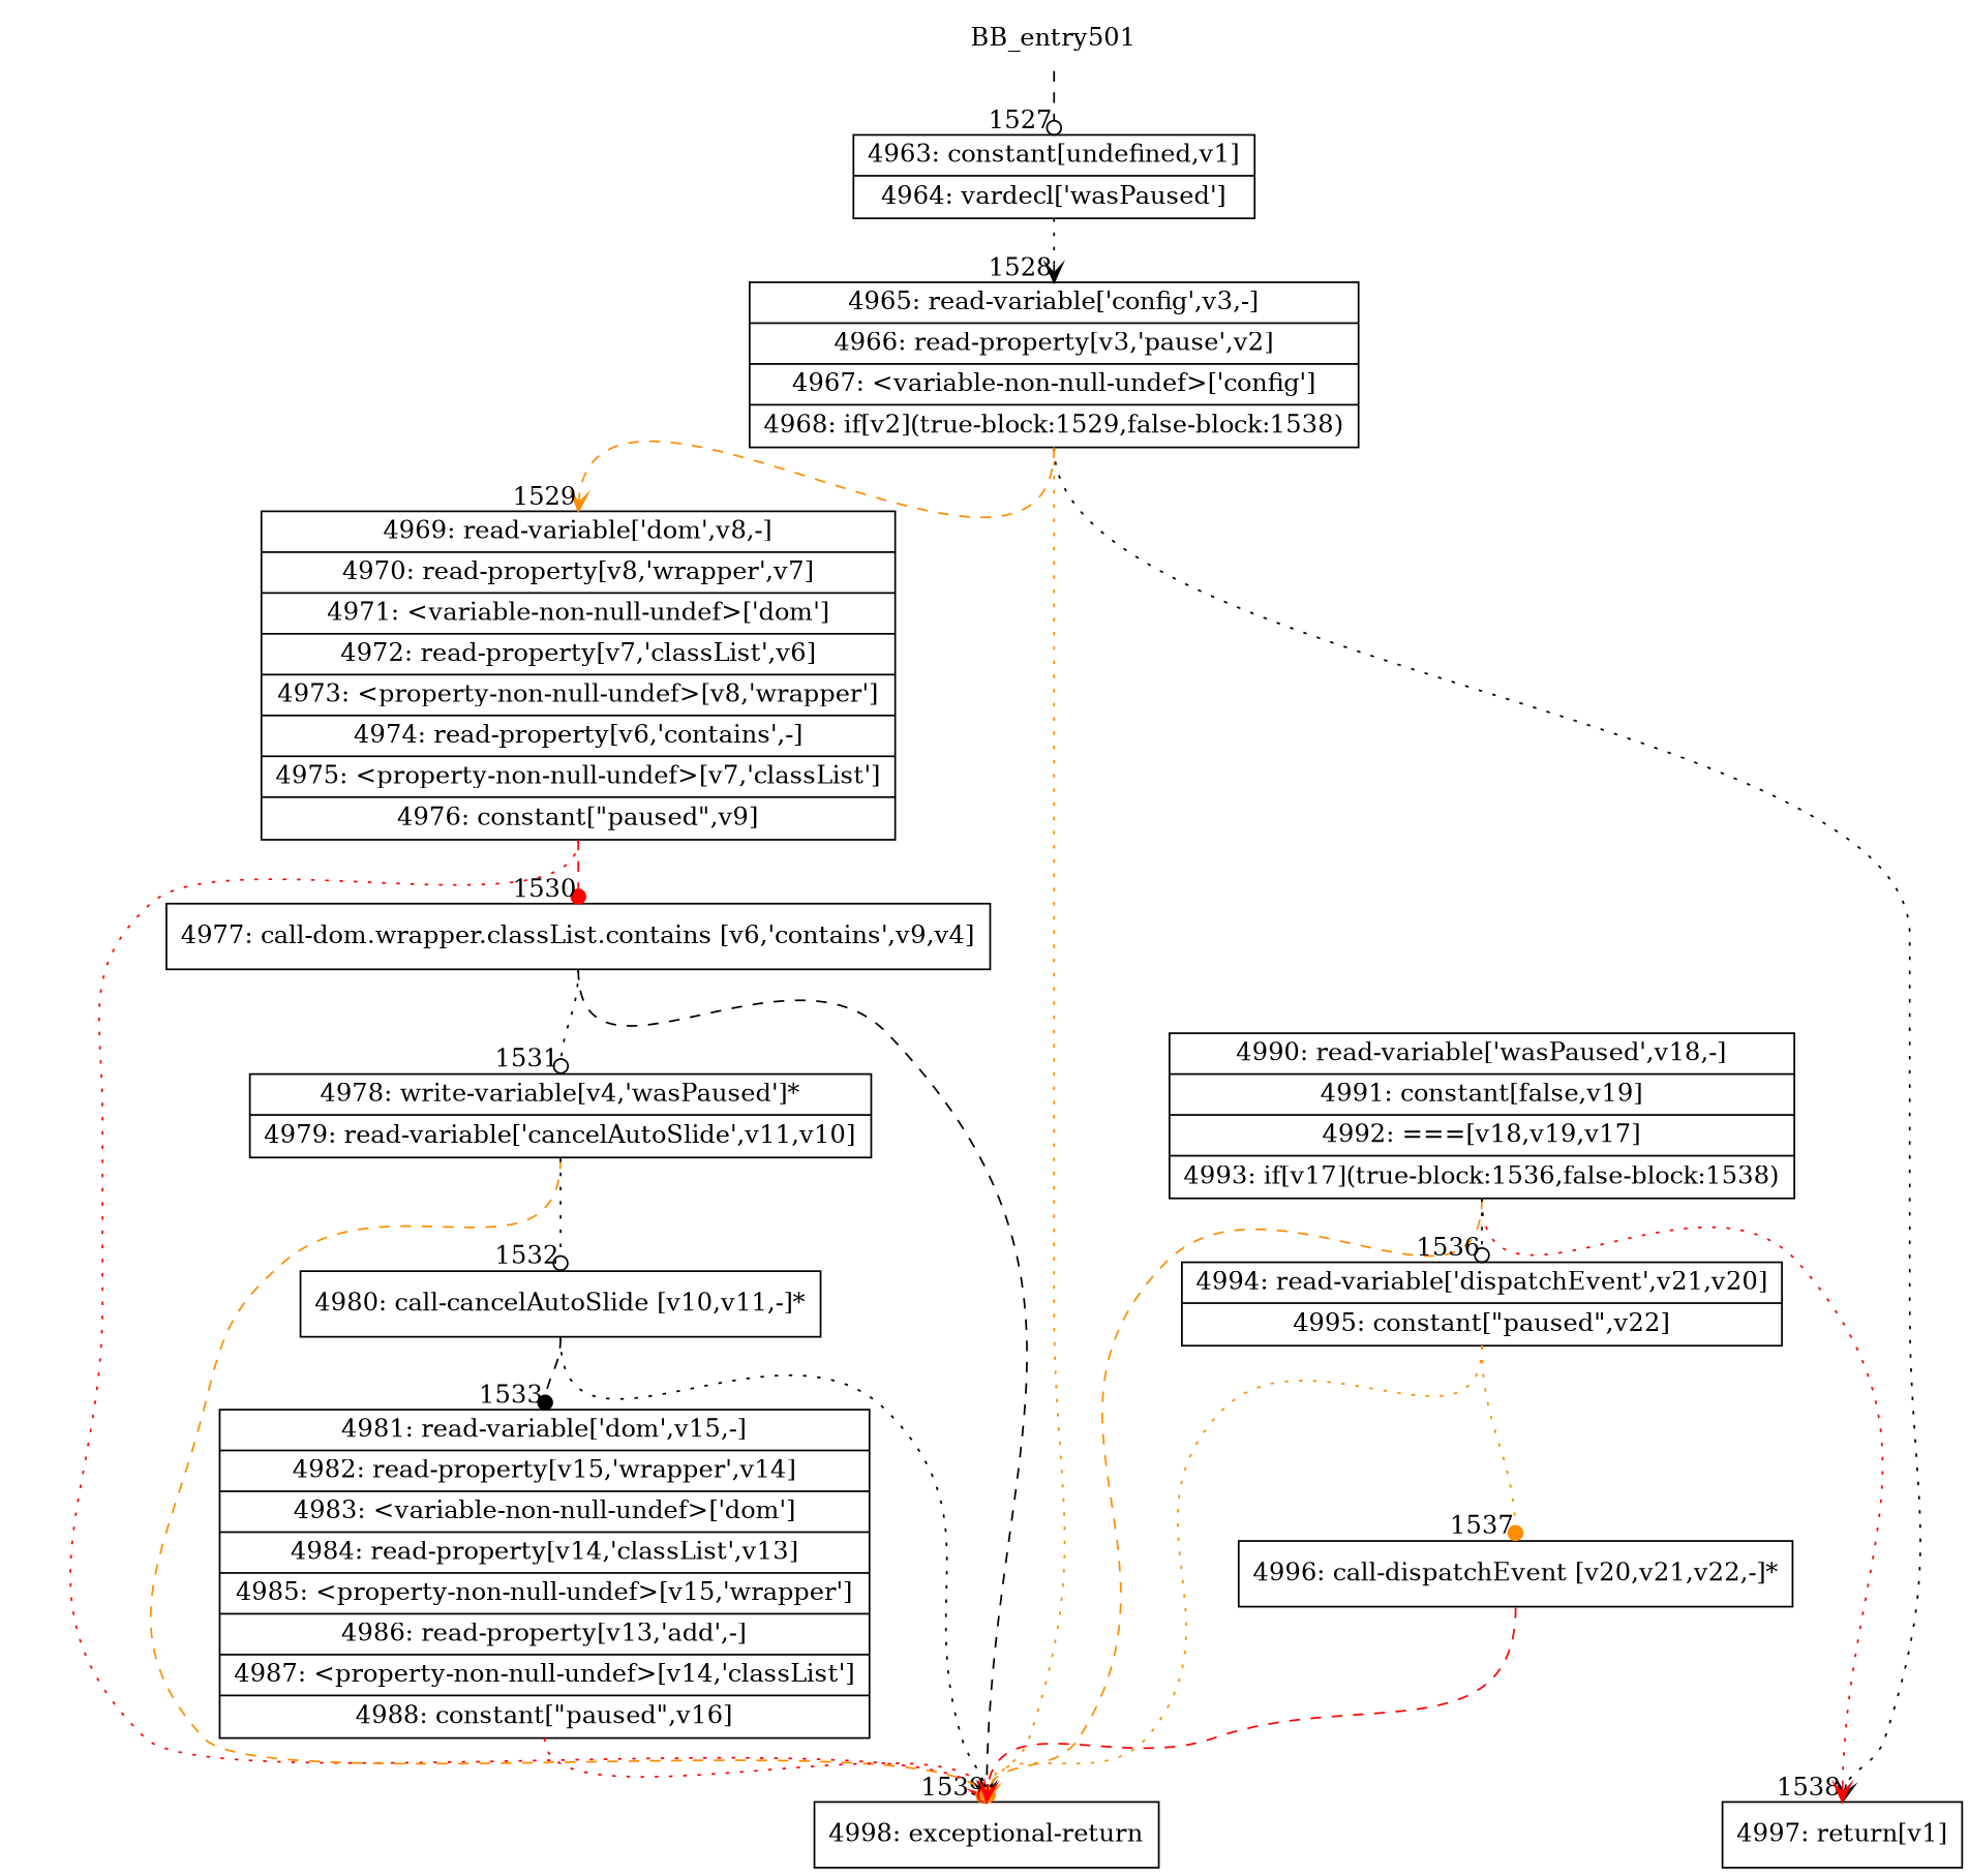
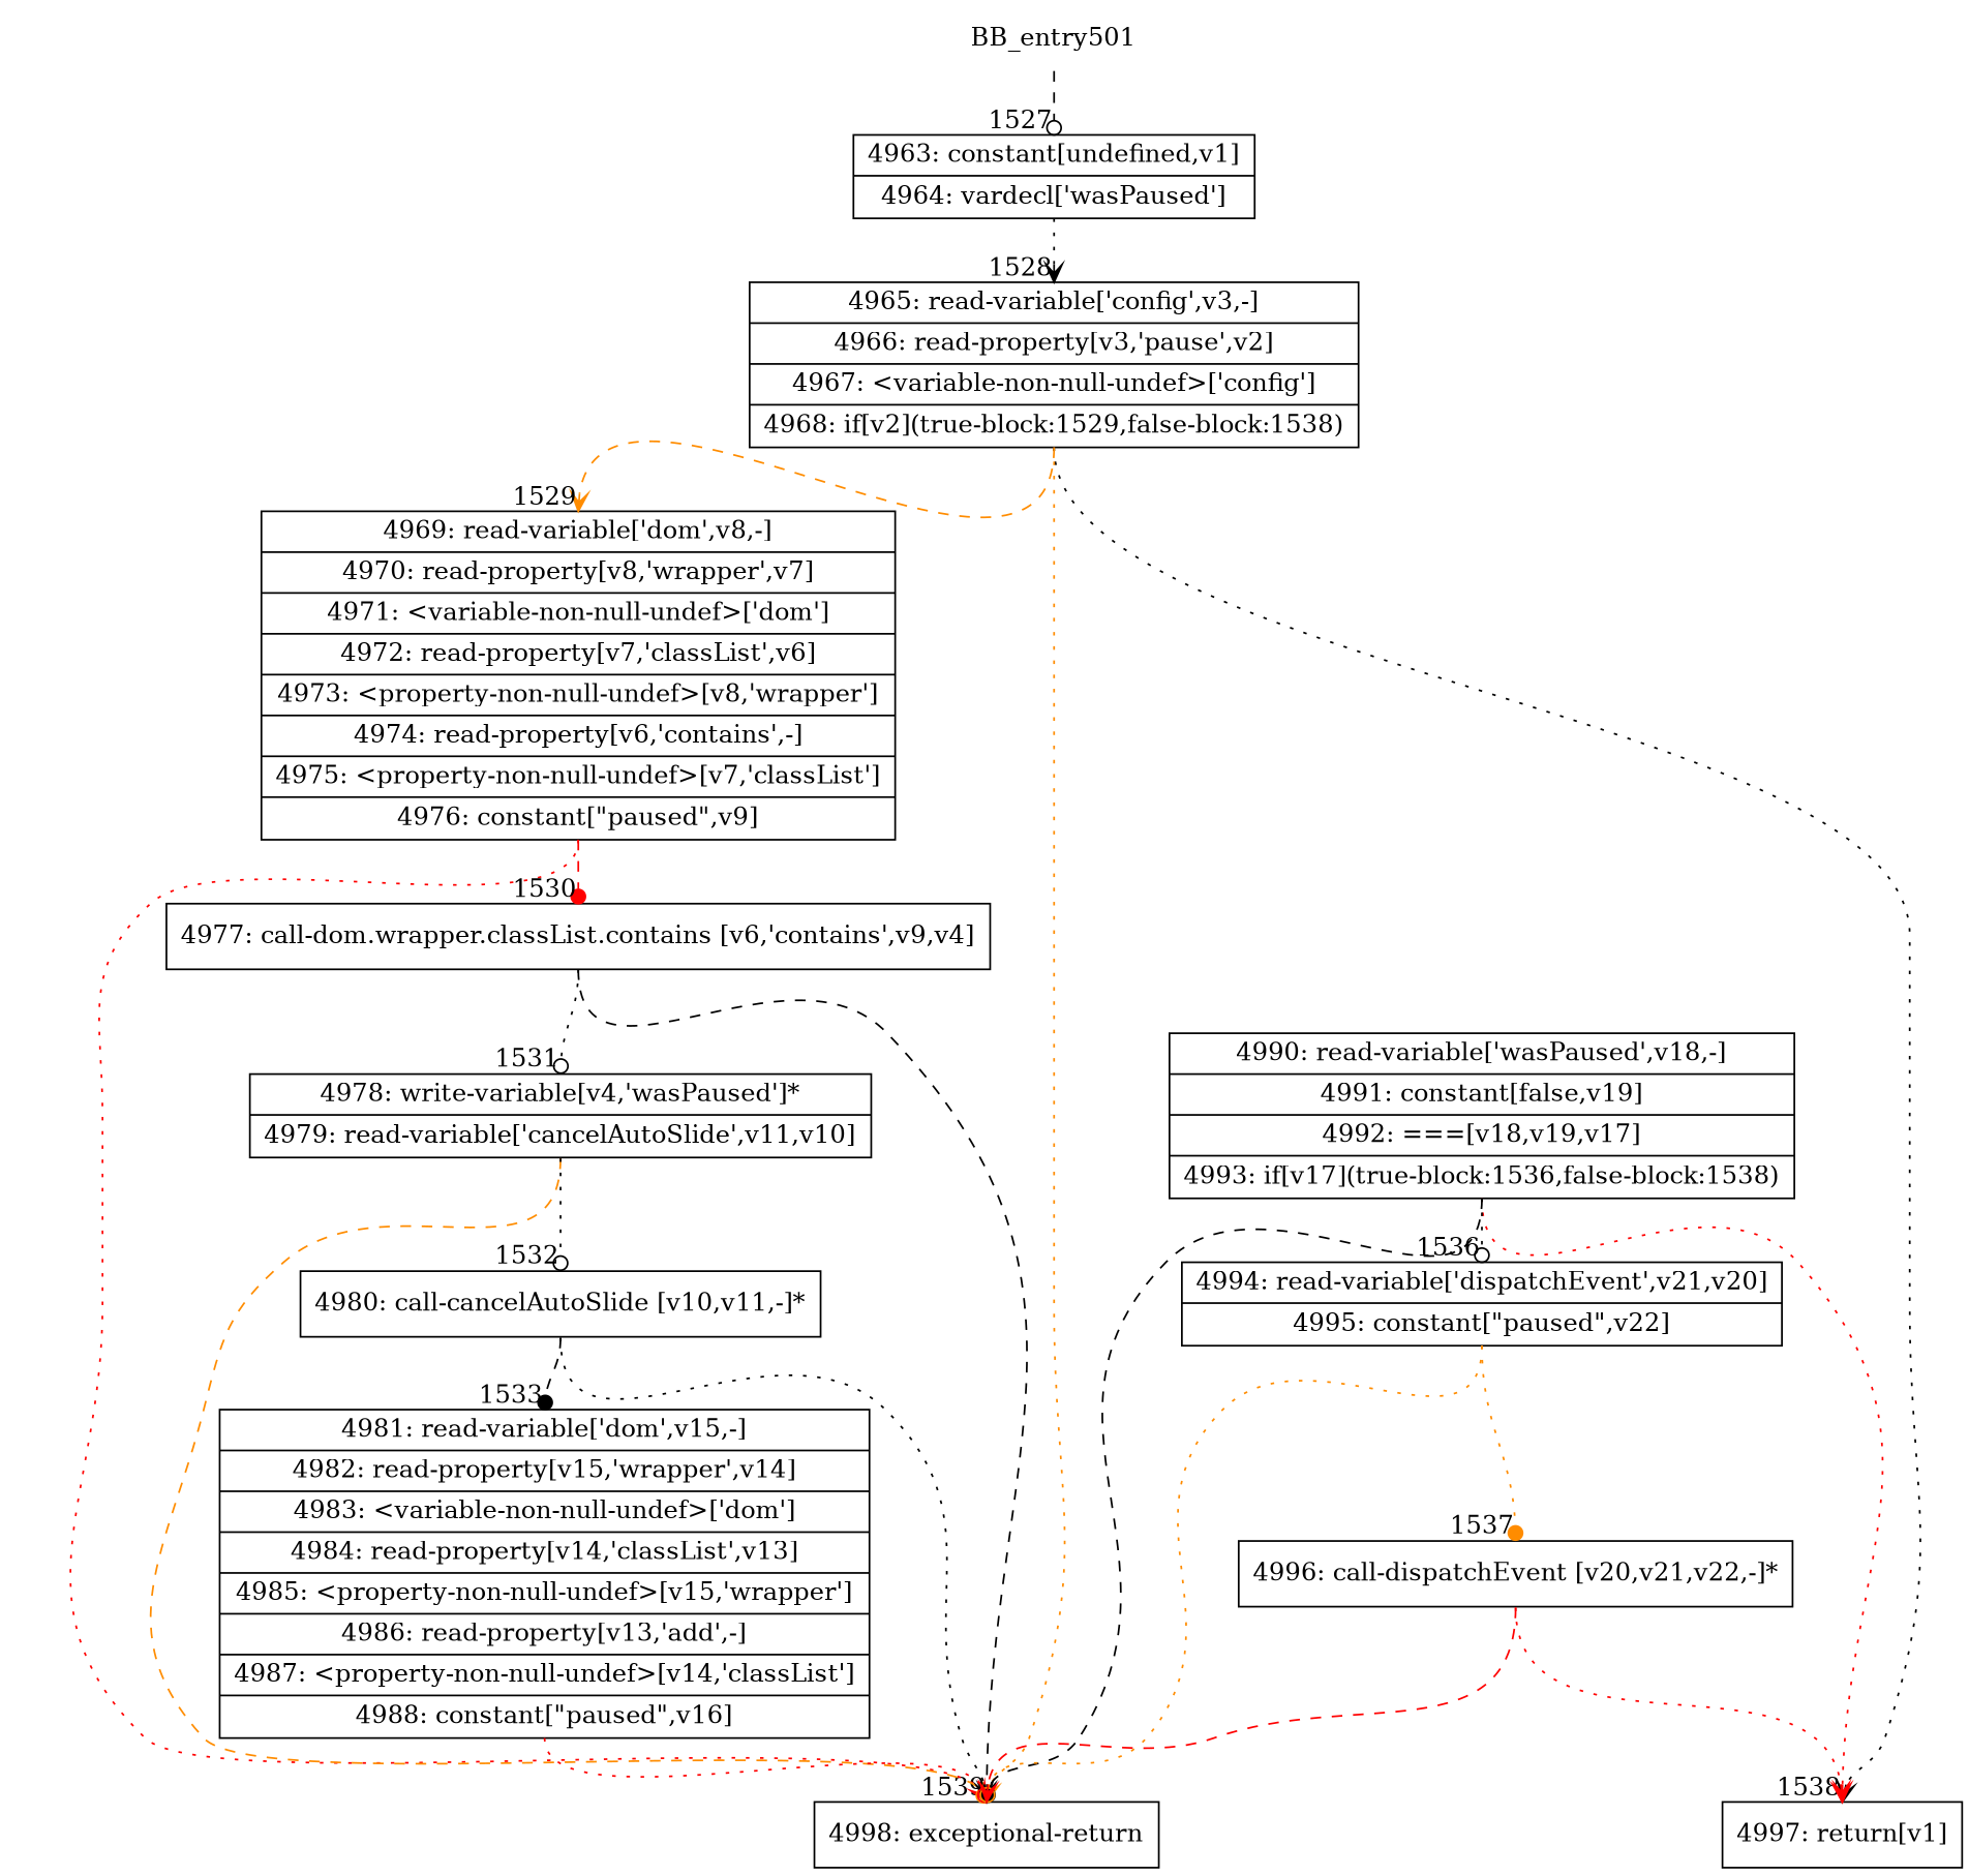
  digraph {
    rankdir=TD
    node [shape=record]
    edge [arrowhead=vee color=black headport=n style=dotted tailport=s]
    n1 [label=BB_entry501 shape=none]
    n2 [label="{4963: constant[undefined,v1]|4964: vardecl['wasPaused']}"]
    n3 [label="{4965: read-variable['config',v3,-]|4966: read-property[v3,'pause',v2]|4967: \<variable-non-null-undef\>['config']|4968: if[v2](true-block:1529,false-block:1538)}"]
    n4 [label="{4969: read-variable['dom',v8,-]|4970: read-property[v8,'wrapper',v7]|4971: \<variable-non-null-undef\>['dom']|4972: read-property[v7,'classList',v6]|4973: \<property-non-null-undef\>[v8,'wrapper']|4974: read-property[v6,'contains',-]|4975: \<property-non-null-undef\>[v7,'classList']|4976: constant[\"paused\",v9]}"]
    n5 [label="{4997: return[v1]}"]
    n6 [label="{4998: exceptional-return}"]
    n7 [label="{4977: call-dom.wrapper.classList.contains [v6,'contains',v9,v4]}"]
    n8 [label="{4978: write-variable[v4,'wasPaused']*|4979: read-variable['cancelAutoSlide',v11,v10]}"]
    n9 [label="{4980: call-cancelAutoSlide [v10,v11,-]*}"]
    n10 [label="{4981: read-variable['dom',v15,-]|4982: read-property[v15,'wrapper',v14]|4983: \<variable-non-null-undef\>['dom']|4984: read-property[v14,'classList',v13]|4985: \<property-non-null-undef\>[v15,'wrapper']|4986: read-property[v13,'add',-]|4987: \<property-non-null-undef\>[v14,'classList']|4988: constant[\"paused\",v16]}"]
    n11 [label="{4990: read-variable['wasPaused',v18,-]|4991: constant[false,v19]|4992: ===[v18,v19,v17]|4993: if[v17](true-block:1536,false-block:1538)}"]
    n12 [label="{4994: read-variable['dispatchEvent',v21,v20]|4995: constant[\"paused\",v22]}"]
    n13 [label="{4996: call-dispatchEvent [v20,v21,v22,-]*}"]
    n1 -> n2 [arrowhead=odot headlabel="    1527" style=dashed]
    n2 -> n3 [headlabel="      1528"]
    n3 -> n4 [color=darkorange headlabel="      1529" style=dashed]
    n3 -> n5 [headlabel="      1538"]
    n3 -> n6 [color=darkorange headlabel="      1539"]
    n4 -> n6 [color=red]
    n4 -> n7 [arrowhead=dot color=red headlabel="      1530" style=dashed]
    n7 -> n6 [style=dashed]
    n7 -> n8 [arrowhead=odot headlabel="      1531"]
    n8 -> n6 [arrowhead=odot color=darkorange style=dashed]
    n8 -> n9 [arrowhead=odot headlabel="      1532"]
    n9 -> n6
    n9 -> n10 [arrowhead=dot headlabel="      1533" style=dashed]
    n10 -> n6 [arrowhead=odot color=red]
    n11 -> n5 [color=red]
-   n11 -> n6 [arrowhead=dot color=darkorange style=dashed]
+   n11 -> n6 [arrowhead=dot style=dashed]
    n11 -> n12 [arrowhead=odot headlabel="      1536"]
    n12 -> n6 [arrowhead=odot color=darkorange]
    n12 -> n13 [arrowhead=dot color=darkorange headlabel="      1537"]
+   n13 -> n5 [color=red]
    n13 -> n6 [color=red style=dashed]
  }
